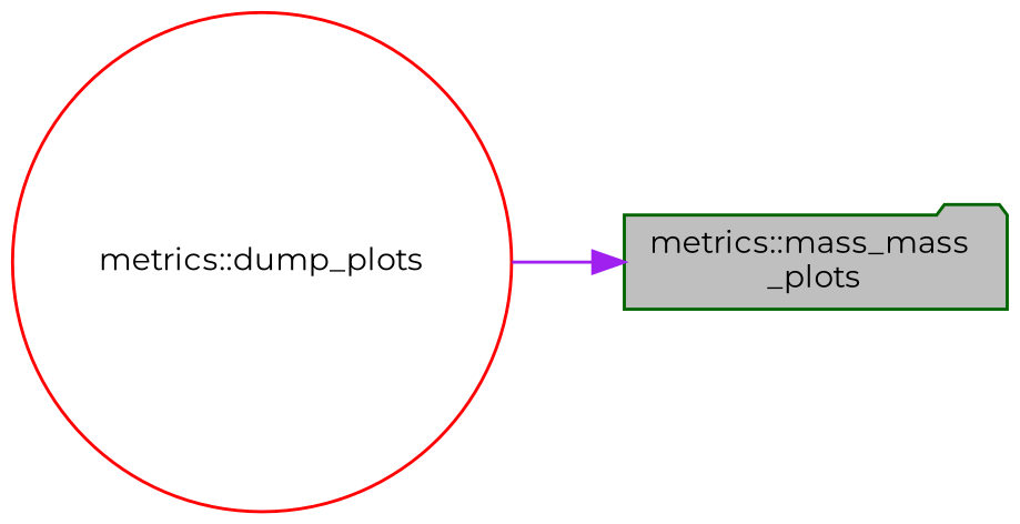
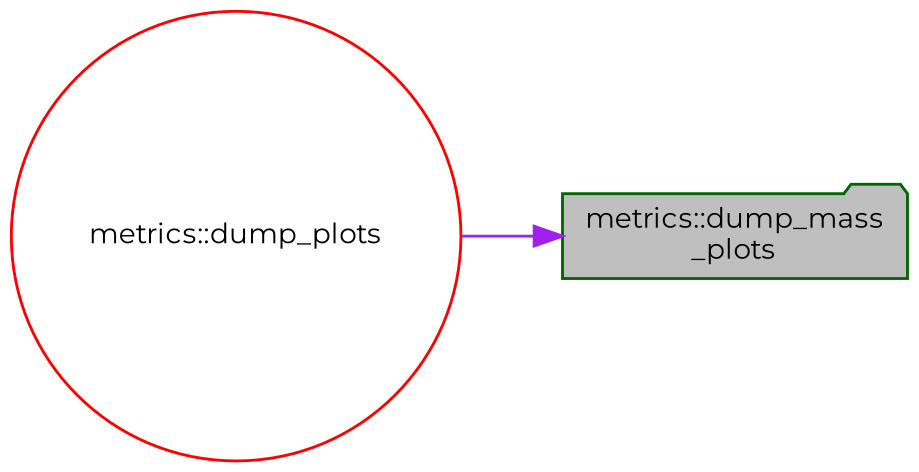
  digraph {
    rankdir=RL
    fontname=Montserrat
    node [fontname=Montserrat fontsize=10 style=filled]
-   n1 [color=darkgreen fillcolor=grey75 fontcolor=black height=0.2 label="metrics::mass_mass\l_plots" shape=folder width=0.4]
+   n1 [color=darkgreen fillcolor=grey75 fontcolor=black height=0.2 label="metrics::dump_mass\l_plots" shape=folder width=0.4]
    n2 [color=red fillcolor=white height=0.2 label="metrics::dump_plots" shape=circle width=0.4]
    n1 -> n2 [color=purple dir=back fontname=Montserrat fontsize=10 labelfontname=Helvetica labelfontsize=10 style=solid]
  }
